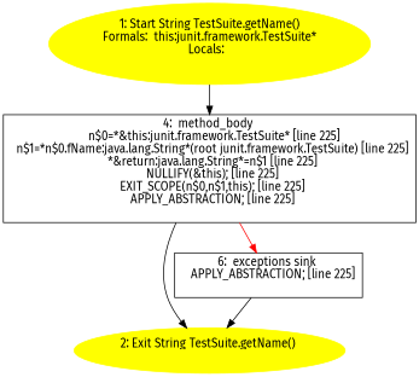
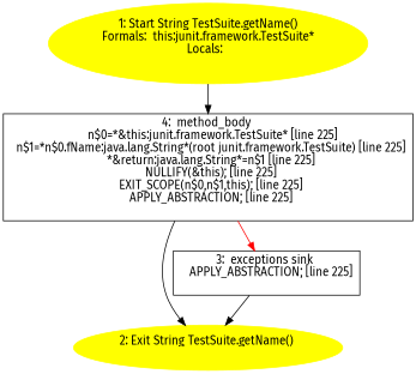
  digraph {
    fontname="Fira Sans"
    node [fontname="Fira Sans"]
    edge [fontname="Fira Sans"]
    n1 [color=yellow label="1: Start String TestSuite.getName()\nFormals:  this:junit.framework.TestSuite*\nLocals:  \n  " style=filled]
    n2 [label="4:  method_body \n   n$0=*&this:junit.framework.TestSuite* [line 225]\n  n$1=*n$0.fName:java.lang.String*(root junit.framework.TestSuite) [line 225]\n  *&return:java.lang.String*=n$1 [line 225]\n  NULLIFY(&this); [line 225]\n  EXIT_SCOPE(n$0,n$1,this); [line 225]\n  APPLY_ABSTRACTION; [line 225]\n " shape=box]
    n3 [color=yellow label="2: Exit String TestSuite.getName() \n  " style=filled]
-   n4 [label="6:  exceptions sink \n   APPLY_ABSTRACTION; [line 225]\n " shape=box]
+   n4 [label="3:  exceptions sink \n   APPLY_ABSTRACTION; [line 225]\n " shape=box]
    n1 -> n2
    n2 -> n3
    n2 -> n4 [color=red]
    n4 -> n3
  }
